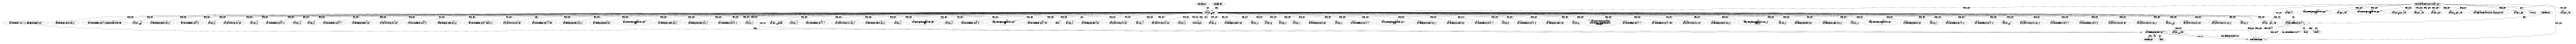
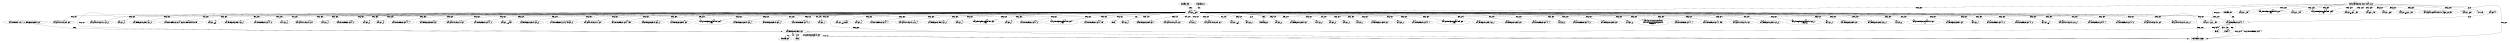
  digraph {
    n1 [label="(Call,ND_TCHECK2(tptr[0], 4))"]
    n2 [label="(Call,EXTRACT_32BITS(tptr))"]
    n3 [label="(MethodReturn,RET)"]
    n4 [label="(Block,)"]
    n5 [label="(Literal,4)"]
    n6 [label="(Identifier,tptr)"]
    n7 [label="(Block,)"]
    n8 [label="(Call,tptr = pptr)"]
    n9 [label="(Call,ipaddr_string(ndo, tptr))"]
    n10 [label="(Call,ipaddr_string(ndo, tptr+2))"]
    n11 [label="(Call,tptr+2)"]
    n12 [label="(Call,EXTRACT_16BITS(tptr+2))"]
    n13 [label="(Call,ND_TCHECK2(tptr[0], BGP_MP_NLRI_MINSIZE))"]
    n14 [label="(Call,tptr +=8)"]
    n15 [label="(Call,EXTRACT_32BITS(tptr+2))"]
    n16 [label="(Call,ND_TCHECK2(tptr[0], 3))"]
    n17 [label="(Call,tptr+6)"]
    n18 [label="(Call,ipaddr_string(ndo, tptr))"]
    n19 [label="(Call,tptr+2)"]
    n20 [label="(Call,ND_TCHECK2(tptr[0], 8))"]
    n21 [label="(Call,tptr+6)"]
    n22 [label="(Call,tptr+3)"]
    n23 [label="(Call,ND_TCHECK2(tptr[0], 4))"]
    n24 [label="(Call,EXTRACT_32BITS(tptr))"]
    n25 [label="(Call,ipaddr_string(ndo, tptr))"]
    n26 [label="(Call,ND_TCHECK2(tptr[0], 8))"]
    n27 [label="(Call,tptr += tlen)"]
    n28 [label="(Call,EXTRACT_16BITS(tptr+6))"]
    n29 [label="(Call,ND_TCHECK2(tptr[3], length - 3))"]
    n30 [label="(Call,ipaddr_string(ndo, tptr))"]
    n31 [label="(Call,ND_TCHECK2(tptr[0], tlen))"]
    n32 [label="(Call,EXTRACT_32BITS(tptr+2))"]
    n33 [label="(Call,EXTRACT_32BITS(tptr))"]
    n34 [label="(Call,print_unknown_data(ndo, tptr, \"\n\t    \", tlen))"]
    n35 [label="(Call,EXTRACT_16BITS(tptr+4))"]
    n36 [label="(Call,EXTRACT_32BITS(tptr+4))"]
    n37 [label="(Call,ND_TCHECK2(tptr[0], 2))"]
    n38 [label="(Call,tptr+4)"]
    n39 [label="(Call,tptr < pptr + len)"]
    n40 [label="(Call,tptr += length)"]
    n41 [label="(Call,tptr+1)"]
    n42 [label="(Call,ND_TCHECK2(tptr[0], 4))"]
    n43 [label="(Call,ipaddr_string(ndo, tptr+4))"]
    n44 [label="(Call,EXTRACT_24BITS(tptr+2))"]
    n45 [label="(Call,tptr+1)"]
    n46 [label="(Call,print_unknown_data(ndo, tptr, \"\n\t      \", tlen))"]
    n47 [label="(Call,tptr+2)"]
    n48 [label="(Call,ND_TCHECK2(tptr[0], 8))"]
    n49 [label="(Call,print_unknown_data(ndo, tptr, \"\n\t    \", tlen))"]
    n50 [label="(Call,ND_TCHECK2(tptr[0], len))"]
    n51 [label="(Block,)"]
    n52 [label="(Call,tptr+2)"]
    n53 [label="(Call,EXTRACT_32BITS(tptr))"]
    n54 [label="(Call,ipaddr_string(ndo, tptr))"]
    n55 [label="(Call,tptr+4)"]
    n56 [label="(Call,ipaddr_string(ndo, tptr))"]
    n57 [label="(Call,tptr +=5)"]
    n58 [label="(Call,tptr+2)"]
-   n59 [label="(Unknown,pptr)"]
+   n59 [label="(Identifier,pptr)"]
    n60 [label="(Call,tptr+6)"]
    n61 [label="(Call,EXTRACT_16BITS(tptr))"]
    n62 [label="(Call,tptr+2)"]
    n63 [label="(Call,tptr+3)"]
    n64 [label="(Call,tptr+2)"]
    n65 [label="(Call,tptr+7)"]
    n66 [label="(Call,EXTRACT_16BITS(tptr))"]
    n67 [label="(Call,tptr+2)"]
    n68 [label="(Call,ND_TCHECK2(tptr[0], 4))"]
    n69 [label="(Call,print_unknown_data(ndo, tptr, \"\n\t    \", tlen))"]
    n70 [label="(Call,EXTRACT_16BITS(tptr+1))"]
    n71 [label="(Call,EXTRACT_16BITS(tptr))"]
    n72 [label="(Call,ND_TCHECK2(tptr[0], 4))"]
    n73 [label="(Call,tptr-3)"]
    n74 [label="(Call,ND_TCHECK2(tptr[0], 5))"]
    n75 [label="(Call,EXTRACT_16BITS(tptr))"]
    n76 [label="(Call,tptr+6)"]
    n77 [label="(Call,tok2str(bgp_origin_values,\n\t\t\t\t\t\t\"Unknown Origin Typecode\",\n\t\t\t\t\t\ttptr[0]))"]
    n78 [label="(Call,ND_TCHECK2(tptr[0], 4))"]
    n79 [label="(Call,ND_TCHECK2(tptr[0], tlen))"]
    n80 [label="(Call,ipaddr_string(ndo, tptr))"]
    n81 [label="(Call,EXTRACT_16BITS(tptr+6))"]
    n82 [label="(Call,print_unknown_data(ndo, tptr+3,\"\n\t      \", length-3))"]
    n83 [label="(Call,tptr+2)"]
    n84 [label="(Call,EXTRACT_32BITS(tptr))"]
    n85 [label="(Call,EXTRACT_16BITS(tptr+2))"]
    n86 [label="(Call,tptr+6)"]
    n87 [label="(Call,print_unknown_data(ndo, tptr, \"\n\t      \", 8))"]
    n88 [label="(Call,EXTRACT_32BITS(tptr))"]
    n89 [label="(Call,tptr+4)"]
    n90 [label="(Call,ND_TCHECK2(tptr[0], 8))"]
    n91 [label="(Call,ND_TCHECK2(tptr[0], 8))"]
    n92 [label="(Call,tptr +=4)"]
    n93 [label="(Call,ipaddr_string(ndo, tptr+2))"]
    n94 [label="(Call,ND_TCHECK2(tptr[0], 4))"]
    n95 [label="(Call,ND_TCHECK2(tptr[0], 3))"]
    n96 [label="(Call,ipaddr_string(ndo, tptr))"]
    n97 [label="(Call,ipaddr_string(ndo, tptr+2))"]
    n98 [label="(MethodParameterIn,const u_char *pptr)"]
    n99 [label="(Call,pptr + len)"]
    n100 [label="(Call,print_unknown_data(ndo, pptr, \"\n\t    \", len))"]
    n101 [label="(Call,pptr + len)"]
    n102 [label="(Call,print_unknown_data(ndo, pptr, \"\n\t    \", len))"]
    n103 [label="(Call,tptr = pptr + len)"]
    n104 [label="(Call,pptr + len)"]
    n105 [label="(Call,tptr - pptr)"]
    n106 [label="(Call,tptr = pptr + len)"]
    n107 [label="(Call,bgp_attr_get_as_size(ndo, atype, pptr, len))"]
    n108 [label="(Call,tptr - pptr)"]
    1000125
    n110 [label="(Call,ND_PRINT((ndo, \"%u\", EXTRACT_32BITS(tptr))))"]
    n111 [label="(Identifier,ndo)"]
    n112 [label="(Call,tptr[0])"]
    n113 [label="(Identifier,tptr)"]
    n114 [label="(Identifier,tlen)"]
    n1 -> n2 [label="DDG: tptr[0]"]
    n1 -> n3 [label="DDG: tptr[0]"]
    n1 -> n3 [label="DDG: ND_TCHECK2(tptr[0], 4)"]
    n1 -> n4 [label="AST: "]
    n1 -> n5 [label="CFG: "]
    n2 -> n3 [label="DDG: EXTRACT_32BITS(tptr)"]
    n2 -> n3 [label="DDG: tptr"]
    n2 -> n6 [label="CFG: "]
    n2 -> n7 [label="AST: "]
    n5 -> n1 [label="AST: "]
    n6 -> n2 [label="AST: "]
    n8 -> n1 [label="DDG: tptr"]
    n8 -> n2 [label="DDG: tptr"]
    n8 -> n3 [label="DDG: pptr"]
    n8 -> n3 [label="DDG: tptr"]
    n8 -> n9 [label="DDG: tptr"]
    n8 -> n10 [label="DDG: tptr"]
    n8 -> n11 [label="DDG: tptr"]
    n8 -> n12 [label="DDG: tptr"]
    n8 -> n13 [label="DDG: tptr"]
    n8 -> n14 [label="DDG: tptr"]
    n8 -> n15 [label="DDG: tptr"]
    n8 -> n16 [label="DDG: tptr"]
    n8 -> n17 [label="DDG: tptr"]
    n8 -> n18 [label="DDG: tptr"]
    n8 -> n19 [label="DDG: tptr"]
    n8 -> n20 [label="DDG: tptr"]
    n8 -> n21 [label="DDG: tptr"]
    n8 -> n22 [label="DDG: tptr"]
    n8 -> n23 [label="DDG: tptr"]
    n8 -> n24 [label="DDG: tptr"]
    n8 -> n25 [label="DDG: tptr"]
    n8 -> n26 [label="DDG: tptr"]
-   n57 -> n27 [label="DDG: tptr"]
+   n8 -> n27 [label="DDG: tptr"]
    n8 -> n28 [label="DDG: tptr"]
-   n8 -> n29 [label="CFG: "]
+   n8 -> n29 [label="DDG: tptr"]
    n8 -> n30 [label="DDG: tptr"]
    n8 -> n31 [label="DDG: tptr"]
    n8 -> n32 [label="DDG: tptr"]
    n8 -> n33 [label="DDG: tptr"]
    n8 -> n34 [label="DDG: tptr"]
    n8 -> n35 [label="DDG: tptr"]
    n8 -> n36 [label="DDG: tptr"]
    n8 -> n37 [label="DDG: tptr"]
    n8 -> n38 [label="DDG: tptr"]
    n8 -> n39 [label="DDG: tptr"]
    n8 -> n40 [label="DDG: tptr"]
    n8 -> n41 [label="DDG: tptr"]
    n8 -> n42 [label="DDG: tptr"]
    n8 -> n43 [label="DDG: tptr"]
    n8 -> n44 [label="DDG: tptr"]
    n8 -> n45 [label="DDG: tptr"]
    n8 -> n46 [label="DDG: tptr"]
    n8 -> n47 [label="DDG: tptr"]
    n8 -> n48 [label="DDG: tptr"]
    n8 -> n49 [label="DDG: tptr"]
    n8 -> n50 [label="DDG: tptr"]
    n8 -> n51 [label="AST: "]
    n8 -> n52 [label="DDG: tptr"]
    n8 -> n53 [label="DDG: tptr"]
    n8 -> n54 [label="DDG: tptr"]
    n8 -> n55 [label="DDG: tptr"]
    n8 -> n56 [label="DDG: tptr"]
    n8 -> n57 [label="DDG: tptr"]
    n8 -> n58 [label="DDG: tptr"]
    n8 -> n59 [label="CFG: "]
    n8 -> n60 [label="DDG: tptr"]
    n8 -> n61 [label="DDG: tptr"]
    n8 -> n62 [label="DDG: tptr"]
    n8 -> n63 [label="DDG: tptr"]
    n8 -> n64 [label="DDG: tptr"]
    n8 -> n65 [label="DDG: tptr"]
    n8 -> n66 [label="DDG: tptr"]
    n8 -> n67 [label="DDG: tptr"]
    n8 -> n68 [label="DDG: tptr"]
    n8 -> n69 [label="DDG: tptr"]
    n8 -> n70 [label="DDG: tptr"]
    n8 -> n71 [label="DDG: tptr"]
    n8 -> n72 [label="DDG: tptr"]
    n8 -> n73 [label="DDG: tptr"]
    n8 -> n74 [label="DDG: tptr"]
    n8 -> n75 [label="DDG: tptr"]
    n8 -> n76 [label="DDG: tptr"]
    n8 -> n77 [label="DDG: tptr"]
    n8 -> n78 [label="DDG: tptr"]
    n8 -> n79 [label="DDG: tptr"]
    n8 -> n80 [label="DDG: tptr"]
    n8 -> n81 [label="DDG: tptr"]
    n8 -> n82 [label="DDG: tptr"]
    n8 -> n83 [label="DDG: tptr"]
    n8 -> n84 [label="DDG: tptr"]
    n8 -> n85 [label="DDG: tptr"]
    n8 -> n86 [label="DDG: tptr"]
    n8 -> n87 [label="DDG: tptr"]
    n8 -> n88 [label="DDG: tptr"]
    n8 -> n89 [label="DDG: tptr"]
    n8 -> n90 [label="DDG: tptr"]
    n8 -> n91 [label="DDG: tptr"]
    n8 -> n92 [label="DDG: tptr"]
    n8 -> n93 [label="DDG: tptr"]
    n8 -> n94 [label="DDG: tptr"]
    n8 -> n95 [label="DDG: tptr"]
    n8 -> n96 [label="DDG: tptr"]
    n8 -> n97 [label="DDG: tptr"]
    n59 -> n8 [label="AST: "]
    n98 -> n3 [label="DDG: pptr"]
    n98 -> n8 [label="DDG: pptr"]
    n98 -> n39 [label="DDG: pptr"]
    n98 -> n99 [label="DDG: pptr"]
    n98 -> n100 [label="DDG: pptr"]
    n98 -> n101 [label="DDG: pptr"]
    n98 -> n102 [label="DDG: pptr"]
    n98 -> n103 [label="DDG: pptr"]
    n98 -> n104 [label="DDG: pptr"]
    n98 -> n105 [label="DDG: pptr"]
    n98 -> n106 [label="DDG: pptr"]
    n98 -> n107 [label="DDG: pptr"]
    n98 -> n108 [label="DDG: pptr"]
    n98 -> 1000125 [label="AST: "]
    n110 -> n2 [label="CFG: "]
    n111 -> n1 [label="CFG: "]
    n112 -> n1 [label="AST: "]
    n113 -> n8 [label="AST: "]
    n114 -> n8 [label="CFG: "]
  }
